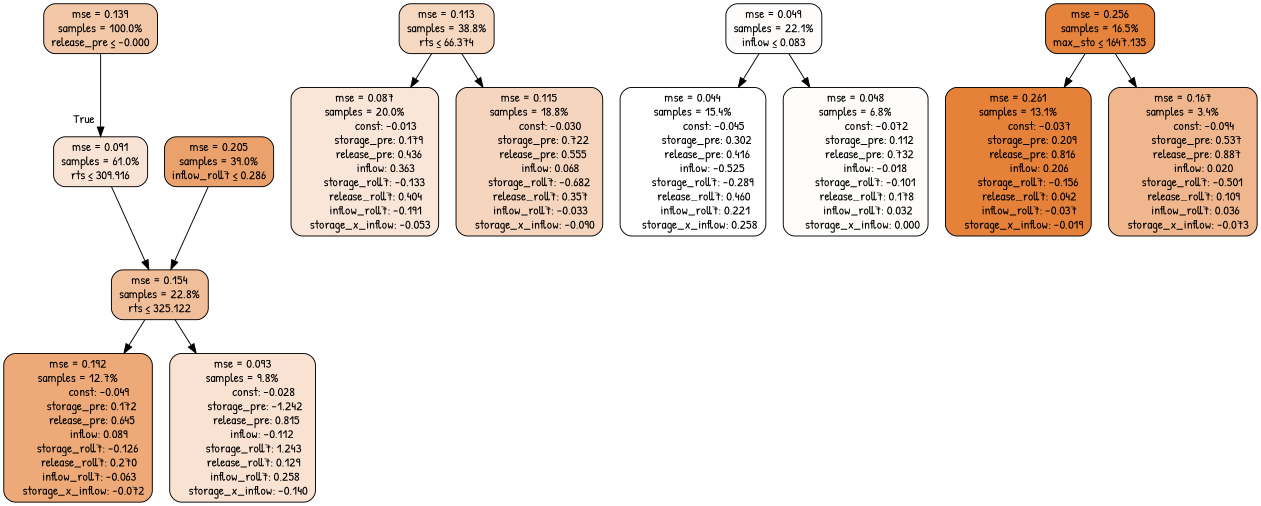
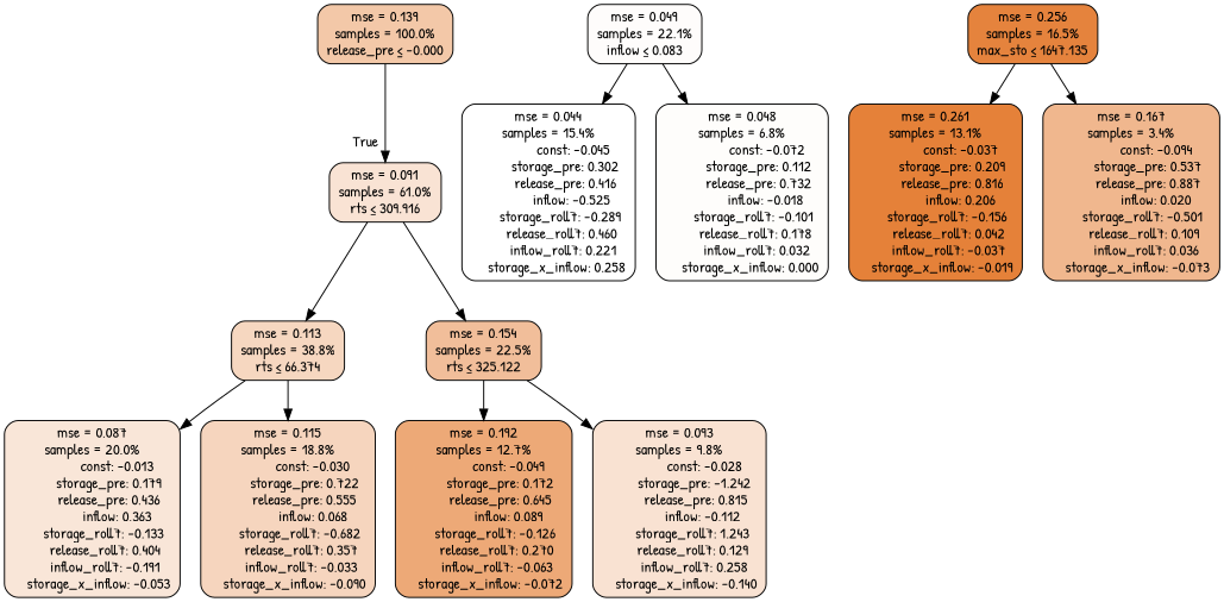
  digraph {
    fontname="Patrick Hand"
    node [color=black fontname="Patrick Hand" shape=rectangle style="filled, rounded"]
    edge [fontname="Patrick Hand"]
    n1 [fillcolor="#f3c8a8" label="mse = 0.139\nsamples = 100.0%\nrelease_pre &le; -0.000"]
    n2 [fillcolor="#f9e3d4" label="mse = 0.091\nsamples = 61.0%\nrts &le; 309.916"]
    n3 [fillcolor="#f6d7c0" label="mse = 0.113\nsamples = 38.8%\nrts &le; 66.374"]
-   n4 [fillcolor="#f1be9a" label="mse = 0.154\nsamples = 22.8%\nrts &le; 325.122"]
-   n5 [fillcolor="#eba16c" label="mse = 0.205\nsamples = 39.0%\ninflow_roll7 &le; 0.286"]
+   n4 [fillcolor="#f1be9a" label="mse = 0.154\nsamples = 22.5%\nrts &le; 325.122"]
    n6 [fillcolor="#f9e6d8" label="mse = 0.087\nsamples = 20.0%\n               const: -0.013\n          storage_pre: 0.179\n          release_pre: 0.436\n               inflow: 0.363\n       storage_roll7: -0.133\n        release_roll7: 0.404\n        inflow_roll7: -0.191\n    storage_x_inflow: -0.053"]
    n7 [fillcolor="#f6d5be" label="mse = 0.115\nsamples = 18.8%\n               const: -0.030\n          storage_pre: 0.722\n          release_pre: 0.555\n               inflow: 0.068\n       storage_roll7: -0.682\n        release_roll7: 0.357\n        inflow_roll7: -0.033\n    storage_x_inflow: -0.090"]
    n8 [fillcolor="#fefcfb" label="mse = 0.049\nsamples = 22.1%\ninflow &le; 0.083"]
    n9 [fillcolor="#ffffff" label="mse = 0.044\nsamples = 15.4%\n               const: -0.045\n          storage_pre: 0.302\n          release_pre: 0.416\n              inflow: -0.525\n       storage_roll7: -0.289\n        release_roll7: 0.460\n         inflow_roll7: 0.221\n     storage_x_inflow: 0.258"]
    n10 [fillcolor="#fefdfb" label="mse = 0.048\nsamples = 6.8%\n               const: -0.072\n          storage_pre: 0.112\n          release_pre: 0.732\n              inflow: -0.018\n       storage_roll7: -0.101\n        release_roll7: 0.178\n         inflow_roll7: 0.032\n     storage_x_inflow: 0.000"]
    n11 [fillcolor="#eda977" label="mse = 0.192\nsamples = 12.7%\n               const: -0.049\n          storage_pre: 0.172\n          release_pre: 0.645\n               inflow: 0.089\n       storage_roll7: -0.126\n        release_roll7: 0.270\n        inflow_roll7: -0.063\n    storage_x_inflow: -0.072"]
    n12 [fillcolor="#f9e2d2" label="mse = 0.093\nsamples = 9.8%\n               const: -0.028\n         storage_pre: -1.242\n          release_pre: 0.815\n              inflow: -0.112\n        storage_roll7: 1.243\n        release_roll7: 0.129\n         inflow_roll7: 0.258\n    storage_x_inflow: -0.140"]
    n13 [fillcolor="#e5833d" label="mse = 0.256\nsamples = 16.5%\nmax_sto &le; 1647.135"]
    n14 [fillcolor="#e58139" label="mse = 0.261\nsamples = 13.1%\n               const: -0.037\n          storage_pre: 0.209\n          release_pre: 0.816\n               inflow: 0.206\n       storage_roll7: -0.156\n        release_roll7: 0.042\n        inflow_roll7: -0.037\n    storage_x_inflow: -0.019"]
    n15 [fillcolor="#f0b78e" label="mse = 0.167\nsamples = 3.4%\n               const: -0.094\n          storage_pre: 0.537\n          release_pre: 0.887\n               inflow: 0.020\n       storage_roll7: -0.501\n        release_roll7: 0.109\n         inflow_roll7: 0.036\n    storage_x_inflow: -0.073"]
    n1 -> n2 [headlabel=True labelangle=45 labeldistance=2.5]
+   n2 -> n3
    n2 -> n4
    n3 -> n6
    n3 -> n7
    n4 -> n11
    n4 -> n12
-   n5 -> n4
    n8 -> n9
    n8 -> n10
    n13 -> n14
    n13 -> n15
  }
